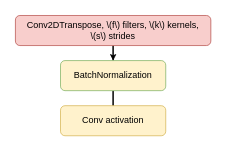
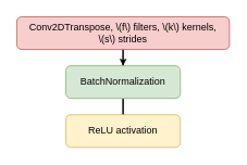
  <mxCell id="0" />
  <mxCell id="1" parent="0" />
  <mxCell id="2" style="edgeStyle=orthogonalEdgeStyle;rounded=0;orthogonalLoop=1;jettySize=auto;html=1;" edge="1" parent="1" source="3" target="5"><mxGeometry relative="1" as="geometry" /></mxCell>
  <mxCell id="3" value="Conv2DTranspose, \(f\) filters, \(k\) kernels,&lt;br&gt;\(s\) strides" style="rounded=1;whiteSpace=wrap;html=1;fillColor=#f8cecc;strokeColor=#b85450;" vertex="1" parent="1"><mxGeometry x="20" y="20" width="260" height="40" as="geometry" /></mxCell>
  <mxCell id="4" style="edgeStyle=orthogonalEdgeStyle;rounded=0;orthogonalLoop=1;jettySize=auto;html=1;endArrow=none;" edge="1" parent="1" source="5" target="6"><mxGeometry relative="1" as="geometry" /></mxCell>
- <mxCell id="5" value="BatchNormalization" style="rounded=1;whiteSpace=wrap;html=1;fillColor=#fff2cc;strokeColor=#82b366;" vertex="1" parent="1"><mxGeometry x="80" y="80" width="140" height="40" as="geometry" /></mxCell>
- <mxCell id="6" value="Conv activation" style="rounded=1;whiteSpace=wrap;html=1;fillColor=#fff2cc;strokeColor=#d6b656;" vertex="1" parent="1"><mxGeometry x="80" y="140" width="140" height="40" as="geometry" /></mxCell>
+ <mxCell id="5" value="BatchNormalization" style="rounded=1;whiteSpace=wrap;html=1;fillColor=#d5e8d4;strokeColor=#82b366;" vertex="1" parent="1"><mxGeometry x="80" y="80" width="140" height="40" as="geometry" /></mxCell>
+ <mxCell id="6" value="ReLU activation" style="rounded=1;whiteSpace=wrap;html=1;fillColor=#fff2cc;strokeColor=#d6b656;" vertex="1" parent="1"><mxGeometry x="80" y="140" width="140" height="40" as="geometry" /></mxCell>
